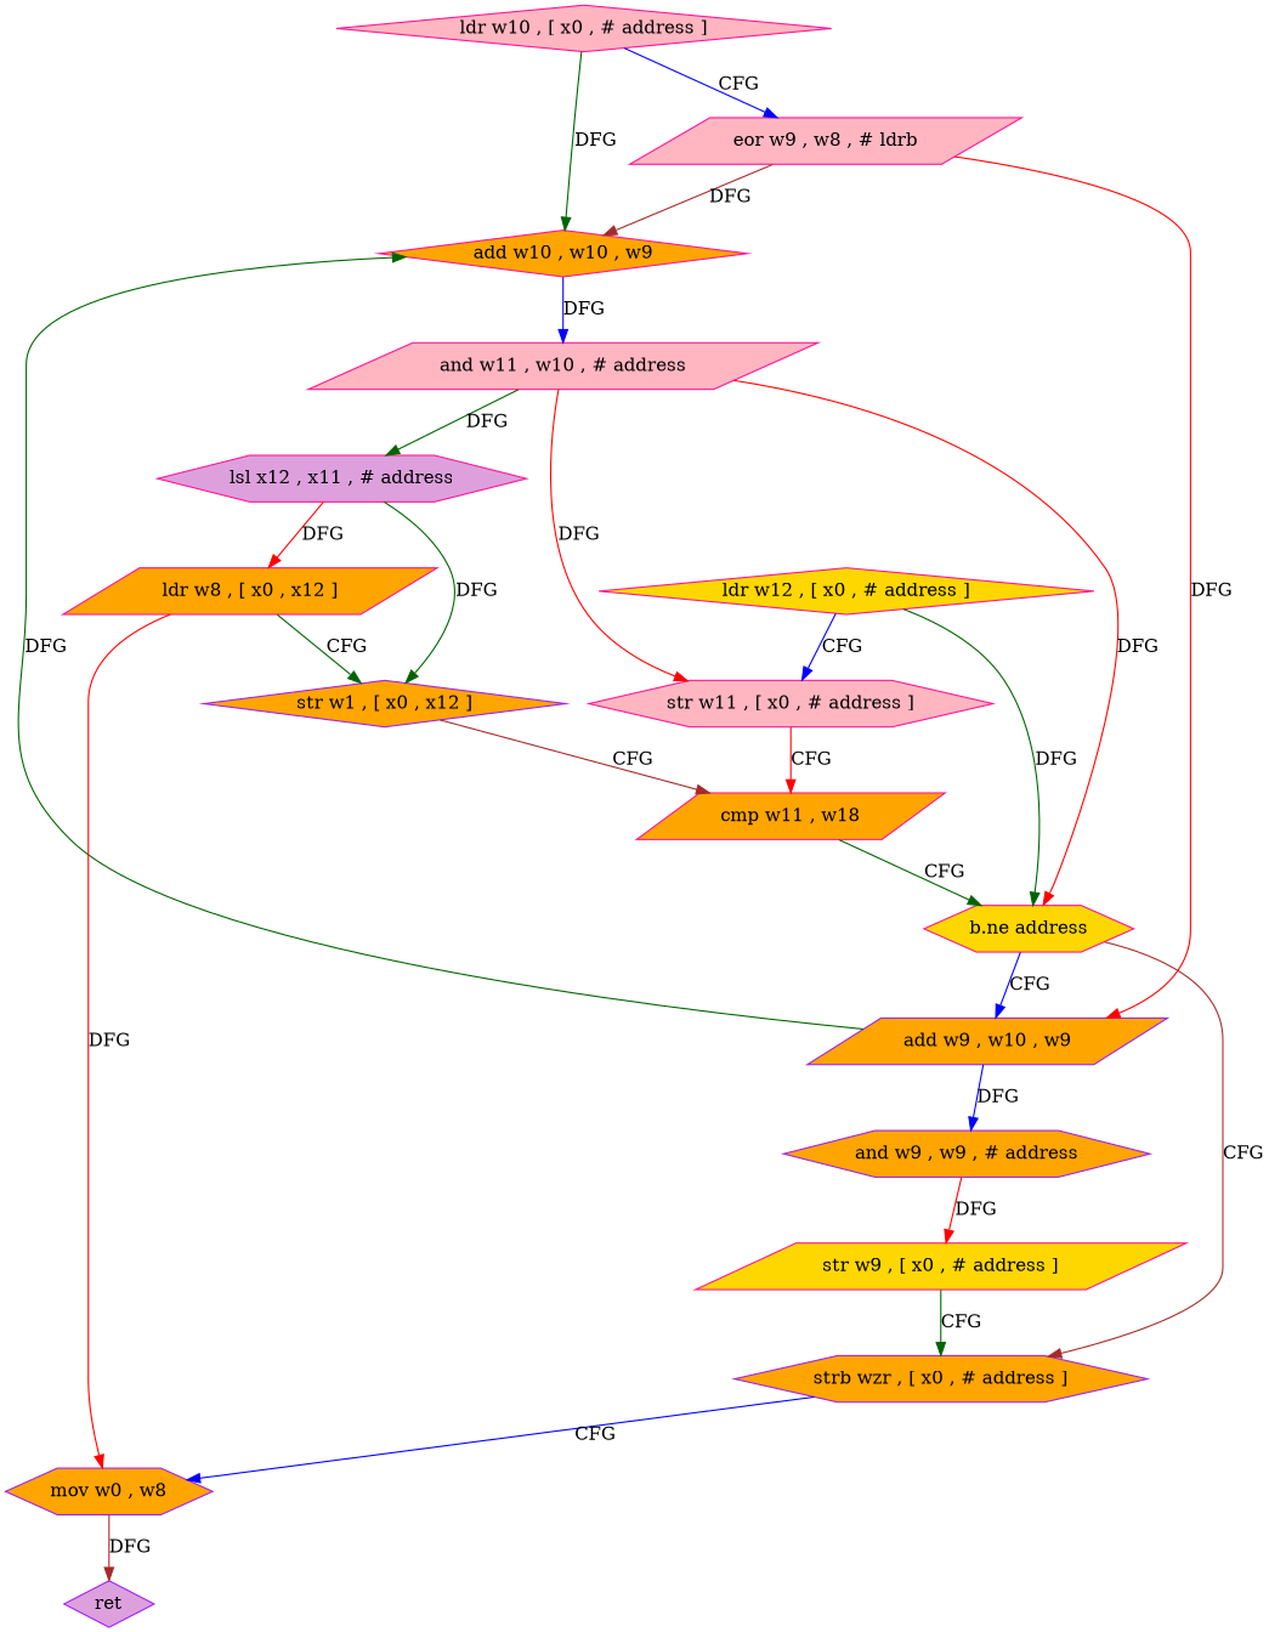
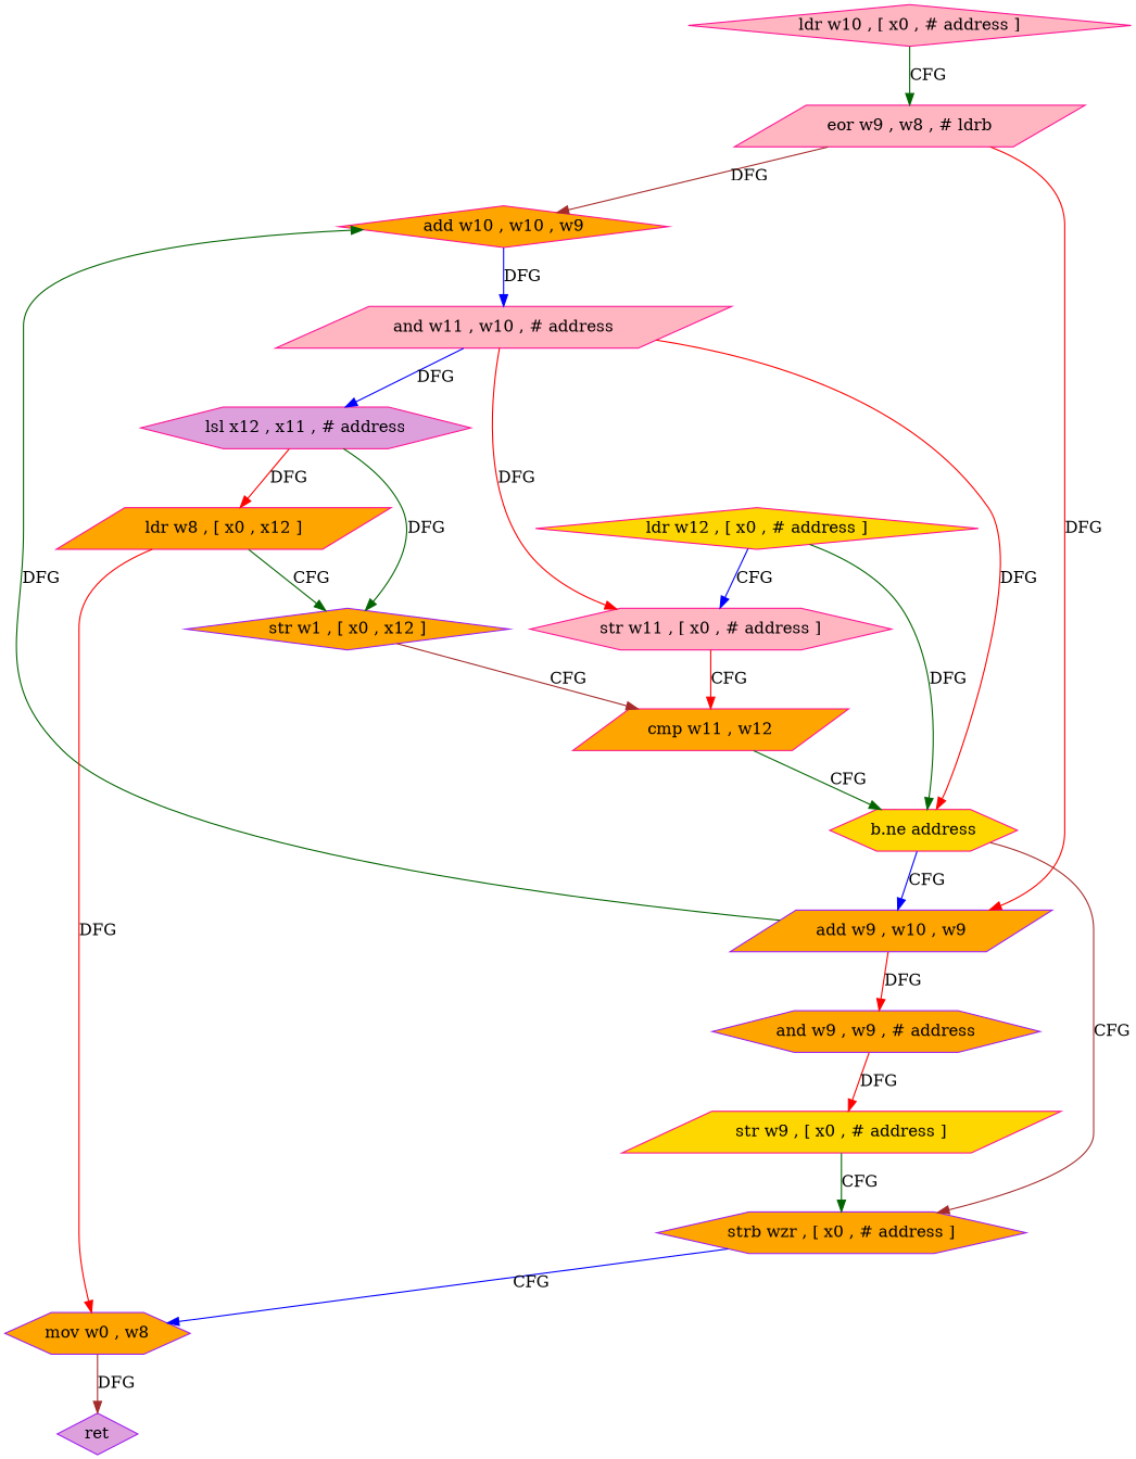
  digraph {
    node [color=deeppink fillcolor=orange shape=parallelogram style=filled]
    edge [color=darkgreen]
    n1 [fillcolor=lightpink label="ldr w10 , [ x0 , # address ]" shape=diamond]
    n2 [fillcolor=lightpink label="eor w9 , w8 , # ldrb"]
    n3 [label="add w10 , w10 , w9" shape=diamond]
    n4 [color=purple label="add w9 , w10 , w9"]
    n5 [fillcolor=lightpink label="and w11 , w10 , # address"]
    n6 [color=purple label="and w9 , w9 , # address" shape=hexagon]
    n7 [fillcolor=plum label="lsl x12 , x11 , # address" shape=hexagon]
    n8 [fillcolor=lightpink label="str w11 , [ x0 , # address ]" shape=hexagon]
    n9 [fillcolor=gold label="b.ne address" shape=hexagon]
    n10 [label="ldr w8 , [ x0 , x12 ]"]
    n11 [color=purple label="str w1 , [ x0 , x12 ]" shape=diamond]
-   n12 [label="cmp w11 , w18"]
+   n12 [label="cmp w11 , w12"]
    n13 [color=purple label="strb wzr , [ x0 , # address ]" shape=hexagon]
    n14 [color=purple label="mov w0 , w8" shape=hexagon]
    n15 [color=purple fillcolor=plum label=ret shape=diamond]
    n16 [fillcolor=gold label="ldr w12 , [ x0 , # address ]" shape=diamond]
    n17 [fillcolor=gold label="str w9 , [ x0 , # address ]"]
-   n1 -> n2 [color=blue label=CFG]
-   n1 -> n3 [label=DFG]
+   n1 -> n2 [label=CFG]
    n2 -> n3 [color=brown label=DFG]
    n2 -> n4 [color=red label=DFG]
    n3 -> n5 [color=blue label=DFG]
    n4 -> n3 [label=DFG]
-   n4 -> n6 [color=blue label=DFG]
-   n5 -> n7 [label=DFG]
+   n4 -> n6 [color=red label=DFG]
+   n5 -> n7 [color=blue label=DFG]
    n5 -> n8 [color=red label=DFG]
    n5 -> n9 [color=red label=DFG]
    n6 -> n17 [color=red label=DFG]
    n7 -> n10 [color=red label=DFG]
    n7 -> n11 [label=DFG]
    n8 -> n12 [color=red label=CFG]
    n9 -> n4 [color=blue label=CFG]
    n9 -> n13 [color=brown label=CFG]
    n10 -> n11 [label=CFG]
    n10 -> n14 [color=red label=DFG]
    n11 -> n12 [color=brown label=CFG]
    n12 -> n9 [label=CFG]
    n13 -> n14 [color=blue label=CFG]
    n14 -> n15 [color=brown label=DFG]
    n16 -> n8 [color=blue label=CFG]
    n16 -> n9 [label=DFG]
    n17 -> n13 [label=CFG]
  }
